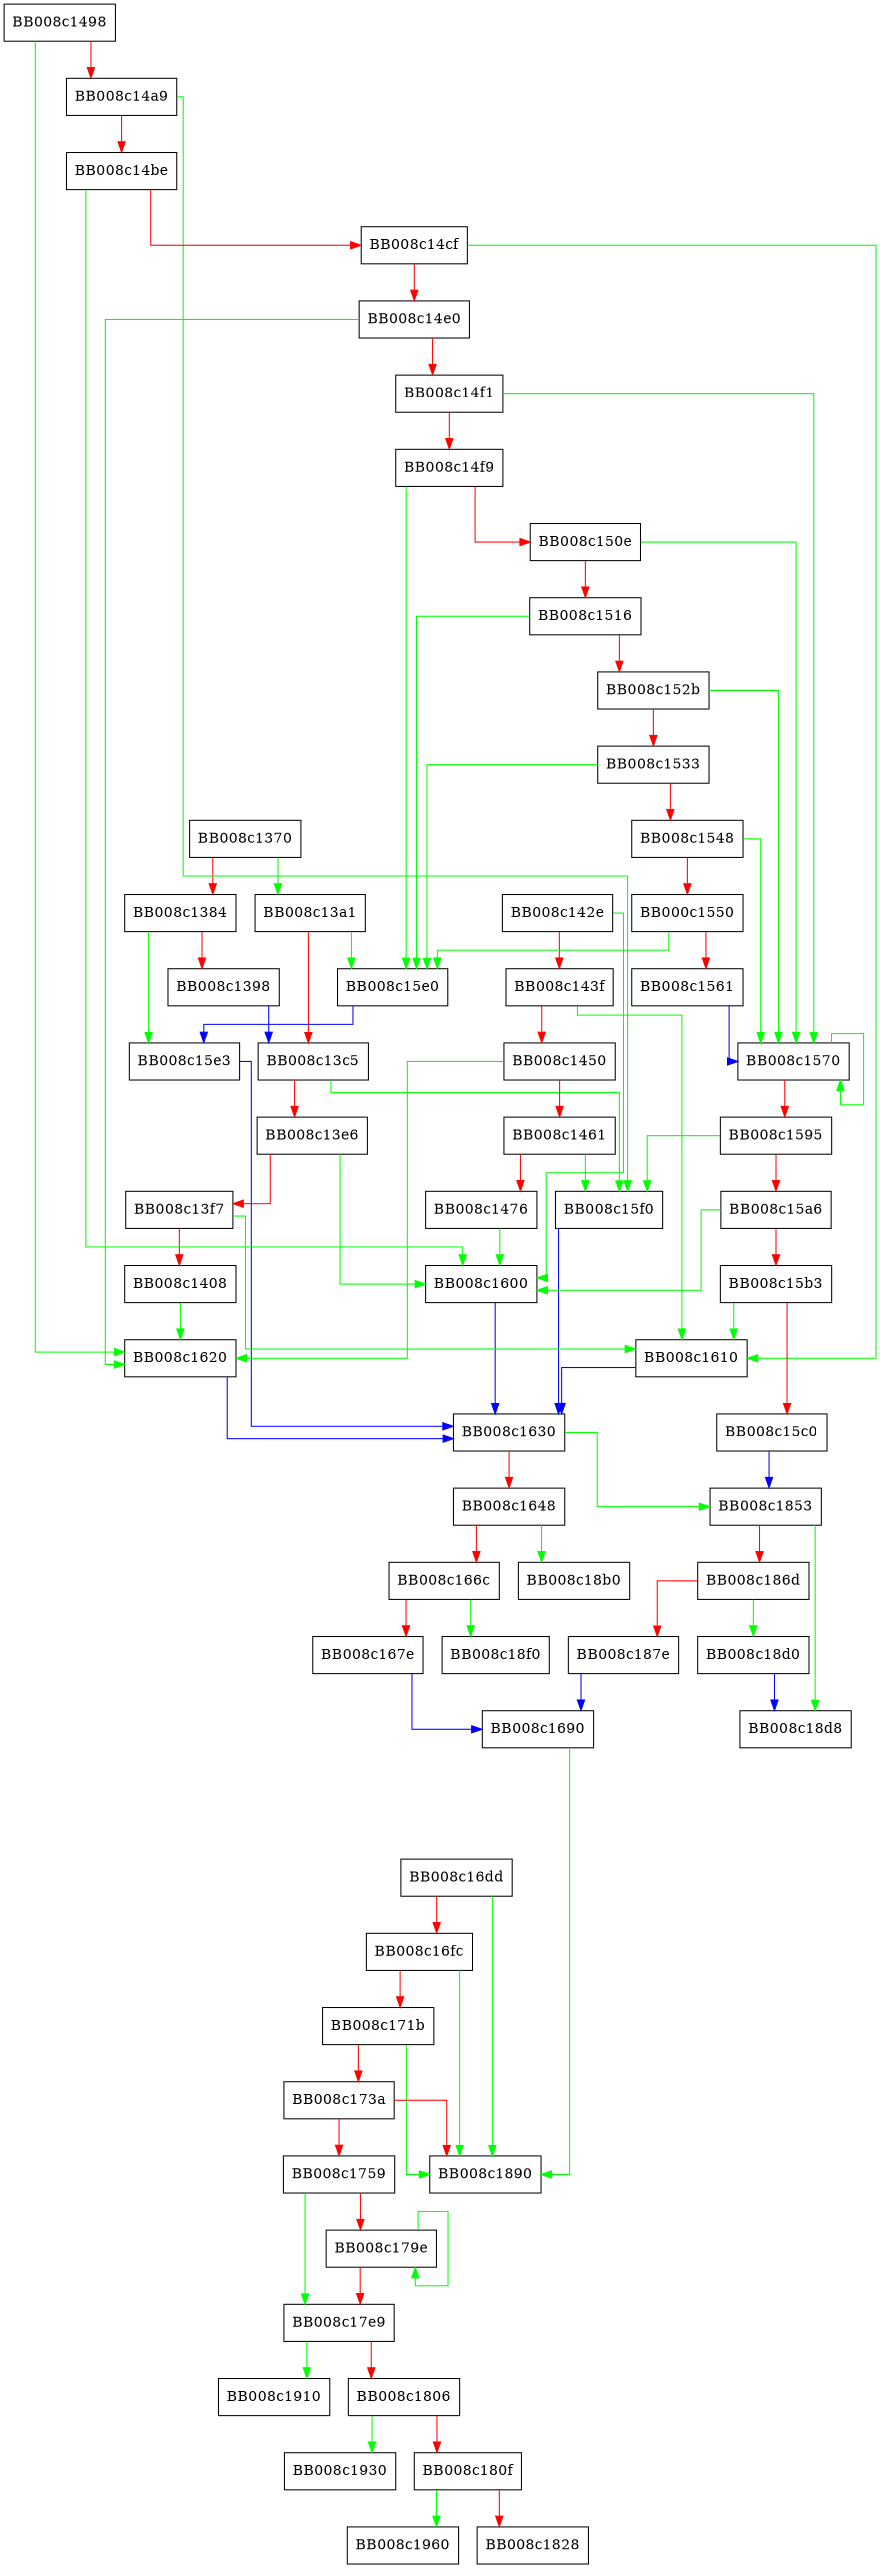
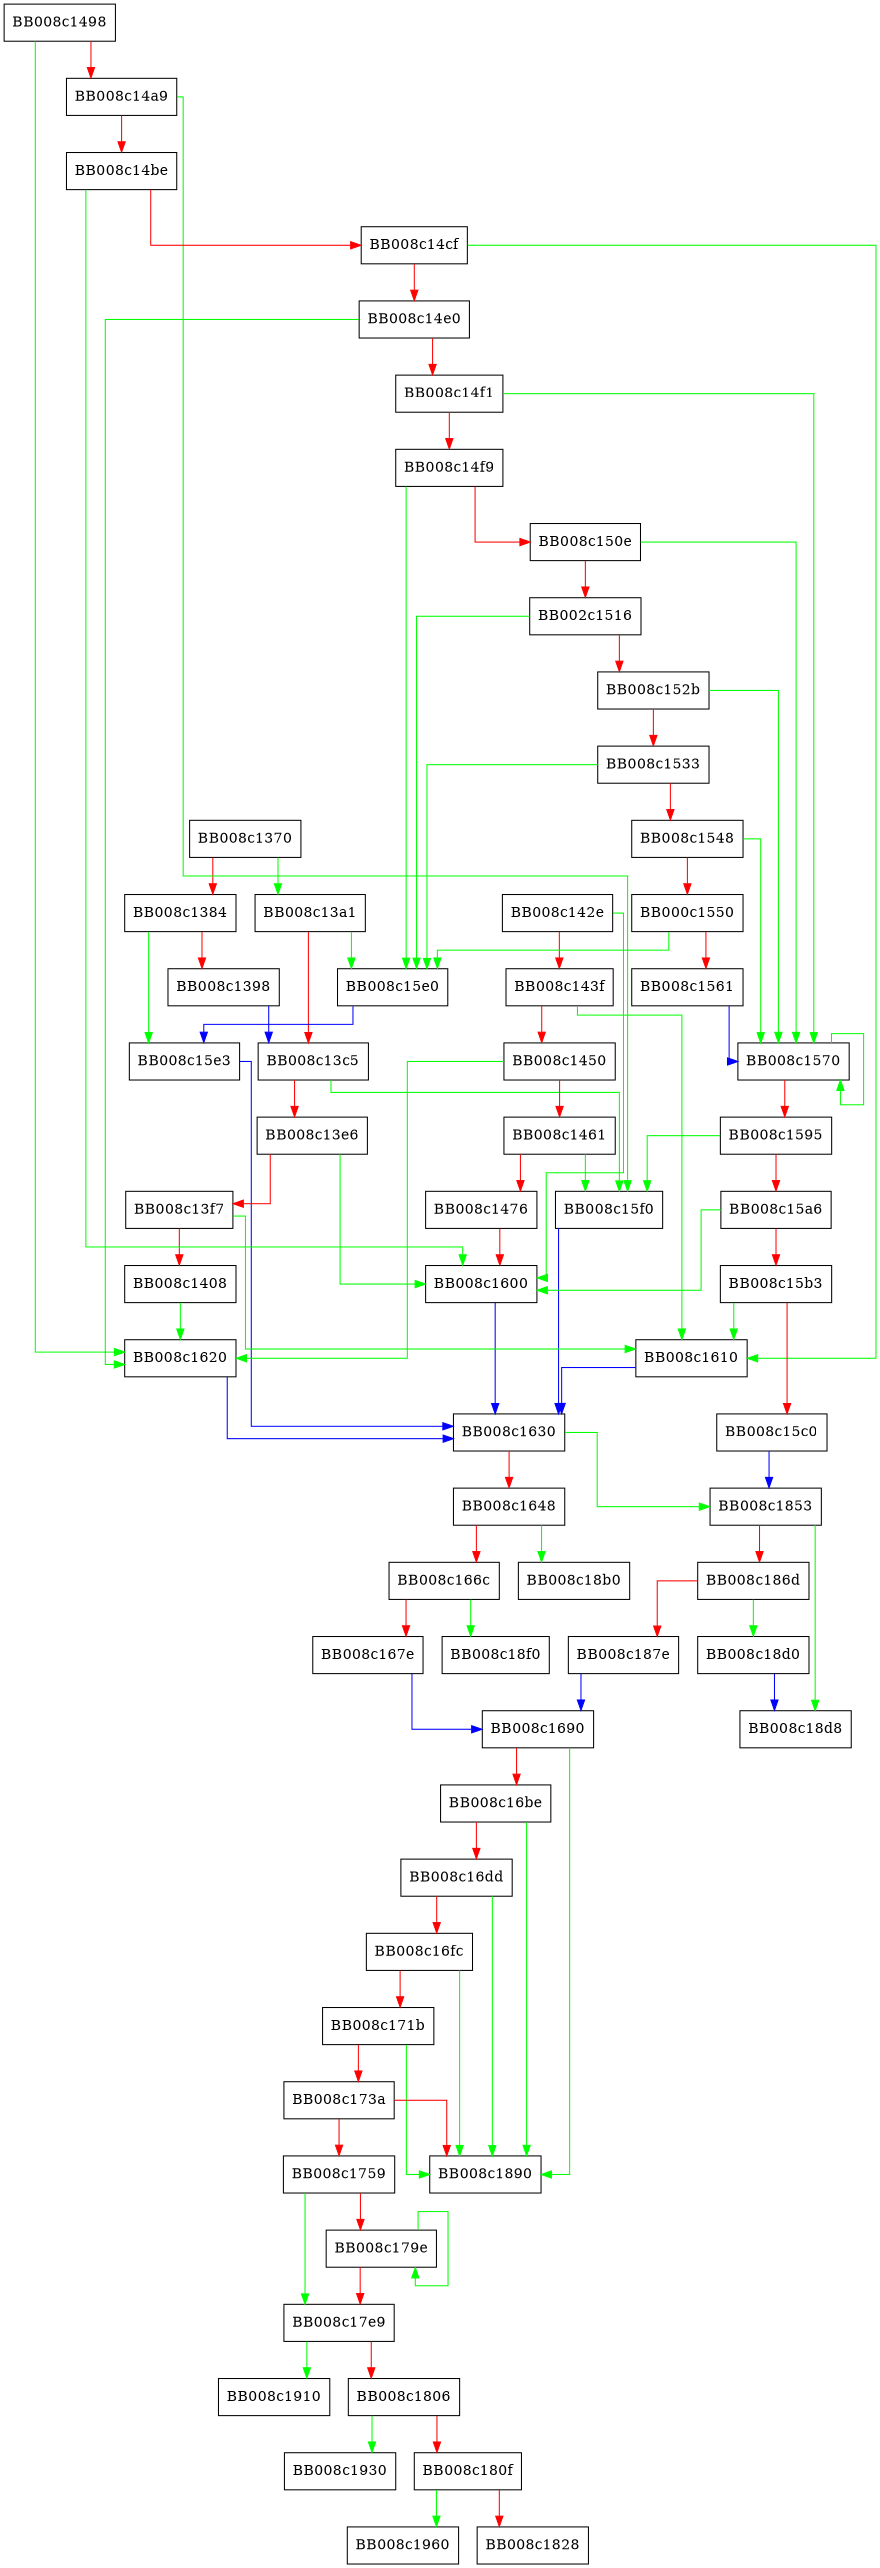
  digraph {
    splines=ortho
    node [shape=box]
    edge [color=green]
    BB008c1370
    BB008c13a1
    BB008c1384
    BB008c13c5
    BB008c15e0
    BB008c15e3
    BB008c1398
    BB008c15f0
    BB008c13e6
    BB008c1630
    BB008c1853
    BB008c1648
    BB008c1600
    BB008c13f7
    BB008c1610
    BB008c1408
    BB008c1620
    BB008c142e
    BB008c143f
    BB008c1450
    BB008c1461
    BB008c1476
    BB008c1498
    BB008c14a9
    BB008c14be
    BB008c14cf
    BB008c14e0
    BB008c14f1
    BB008c1570
    BB008c14f9
    BB008c1595
    BB008c150e
    BB008c15a6
-   BB008c1516
+   BB008c1516 [label=BB002c1516]
    BB008c152b
    BB008c1533
    BB008c1548
    n38 [label=BB000c1550]
    BB008c1561
    BB008c15b3
    BB008c15c0
    BB008c18d8
    BB008c186d
    BB008c18b0
    BB008c166c
    BB008c18d0
    BB008c187e
    BB008c18f0
    BB008c167e
    BB008c1690
    BB008c1890
+   BB008c16be
    BB008c16dd
    BB008c16fc
    BB008c171b
    BB008c173a
    BB008c1759
    BB008c17e9
    BB008c179e
    BB008c1910
    BB008c1806
    BB008c1930
    BB008c180f
    BB008c1960
    BB008c1828
    BB008c1370 -> BB008c13a1
    BB008c1370 -> BB008c1384 [color=red]
    BB008c13a1 -> BB008c13c5 [color=red]
    BB008c13a1 -> BB008c15e0
    BB008c1384 -> BB008c15e3
    BB008c1384 -> BB008c1398 [color=red]
    BB008c13c5 -> BB008c15f0
    BB008c13c5 -> BB008c13e6 [color=red]
    BB008c15e0 -> BB008c15e3 [color=blue]
    BB008c15e3 -> BB008c1630 [color=blue]
    BB008c1398 -> BB008c13c5 [color=blue]
    BB008c15f0 -> BB008c1630 [color=blue]
    BB008c13e6 -> BB008c1600
    BB008c13e6 -> BB008c13f7 [color=red]
    BB008c1630 -> BB008c1853
    BB008c1630 -> BB008c1648 [color=red]
    BB008c1853 -> BB008c18d8
    BB008c1853 -> BB008c186d [color=red]
    BB008c1648 -> BB008c18b0
    BB008c1648 -> BB008c166c [color=red]
    BB008c1600 -> BB008c1630 [color=blue]
    BB008c13f7 -> BB008c1610
    BB008c13f7 -> BB008c1408 [color=red]
    BB008c1610 -> BB008c1630 [color=blue]
    BB008c1408 -> BB008c1620
    BB008c1620 -> BB008c1630 [color=blue]
    BB008c142e -> BB008c1600
    BB008c142e -> BB008c143f [color=red]
    BB008c143f -> BB008c1610
    BB008c143f -> BB008c1450 [color=red]
    BB008c1450 -> BB008c1620
    BB008c1450 -> BB008c1461 [color=red]
    BB008c1461 -> BB008c15f0
    BB008c1461 -> BB008c1476 [color=red]
-   BB008c1476 -> BB008c1600
+   BB008c1476 -> BB008c1600 [color=red]
    BB008c1498 -> BB008c1620
    BB008c1498 -> BB008c14a9 [color=red]
    BB008c14a9 -> BB008c15f0
    BB008c14a9 -> BB008c14be [color=red]
    BB008c14be -> BB008c1600
    BB008c14be -> BB008c14cf [color=red]
    BB008c14cf -> BB008c1610
    BB008c14cf -> BB008c14e0 [color=red]
    BB008c14e0 -> BB008c1620
    BB008c14e0 -> BB008c14f1 [color=red]
    BB008c14f1 -> BB008c1570
    BB008c14f1 -> BB008c14f9 [color=red]
    BB008c1570 -> BB008c1570
    BB008c1570 -> BB008c1595 [color=red]
    BB008c14f9 -> BB008c15e0
    BB008c14f9 -> BB008c150e [color=red]
    BB008c1595 -> BB008c15f0
    BB008c1595 -> BB008c15a6 [color=red]
    BB008c150e -> BB008c1570
    BB008c150e -> BB008c1516 [color=red]
    BB008c15a6 -> BB008c1600
    BB008c15a6 -> BB008c15b3 [color=red]
    BB008c1516 -> BB008c15e0
    BB008c1516 -> BB008c152b [color=red]
    BB008c152b -> BB008c1570
    BB008c152b -> BB008c1533 [color=red]
    BB008c1533 -> BB008c15e0
    BB008c1533 -> BB008c1548 [color=red]
    BB008c1548 -> BB008c1570
    BB008c1548 -> n38 [color=red]
    n38 -> BB008c15e0
    n38 -> BB008c1561 [color=red]
    BB008c1561 -> BB008c1570 [color=blue]
    BB008c15b3 -> BB008c1610
    BB008c15b3 -> BB008c15c0 [color=red]
    BB008c15c0 -> BB008c1853 [color=blue]
    BB008c186d -> BB008c18d0
    BB008c186d -> BB008c187e [color=red]
    BB008c166c -> BB008c18f0
    BB008c166c -> BB008c167e [color=red]
    BB008c18d0 -> BB008c18d8 [color=blue]
    BB008c187e -> BB008c1690 [color=blue]
    BB008c167e -> BB008c1690 [color=blue]
    BB008c1690 -> BB008c1890
+   BB008c1690 -> BB008c16be [color=red]
+   BB008c16be -> BB008c1890
+   BB008c16be -> BB008c16dd [color=red]
    BB008c16dd -> BB008c1890
    BB008c16dd -> BB008c16fc [color=red]
    BB008c16fc -> BB008c1890
    BB008c16fc -> BB008c171b [color=red]
    BB008c171b -> BB008c1890
    BB008c171b -> BB008c173a [color=red]
    BB008c173a -> BB008c1890 [color=red]
    BB008c173a -> BB008c1759 [color=red]
    BB008c1759 -> BB008c17e9
    BB008c1759 -> BB008c179e [color=red]
    BB008c17e9 -> BB008c1910
    BB008c17e9 -> BB008c1806 [color=red]
    BB008c179e -> BB008c17e9 [color=red]
    BB008c179e -> BB008c179e
    BB008c1806 -> BB008c1930
    BB008c1806 -> BB008c180f [color=red]
    BB008c180f -> BB008c1960
    BB008c180f -> BB008c1828 [color=red]
  }
